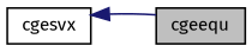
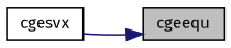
  digraph {
    rankdir=RL
    fontname="Fira Sans"
    node [color=black fontname="Fira Sans" fontsize=10 shape=record style=filled]
    n1 [fillcolor=grey75 fontcolor=black height=0.2 label=cgeequ width=0.4]
    n2 [fillcolor=white height=0.2 label=cgesvx width=0.4]
-   n2 -> n1 [color=midnightblue dir=back fontname="Fira Sans" fontsize=10 labelfontname=Helvetica labelfontsize=10 style=solid]
+   n1 -> n2 [color=midnightblue dir=back fontname="Fira Sans" fontsize=10 labelfontname=Helvetica labelfontsize=10 style=solid]
  }
